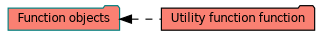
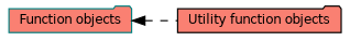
  digraph {
    rankdir=LR
    node [fillcolor=salmon fontname=Helvetica fontsize=10 shape=folder style=filled]
-   n1 [color=black fontcolor=black height=0.2 label="Utility function function" width=0.4]
+   n1 [color=black fontcolor=black height=0.2 label="Utility function objects" width=0.4]
    n2 [color=teal height=0.2 label="Function objects" width=0.4]
    n2 -> n1 [dir=back fontname=Helvetica fontsize=10 labelfontname=Helvetica labelfontsize=10 shape=plaintext style=dashed]
  }
